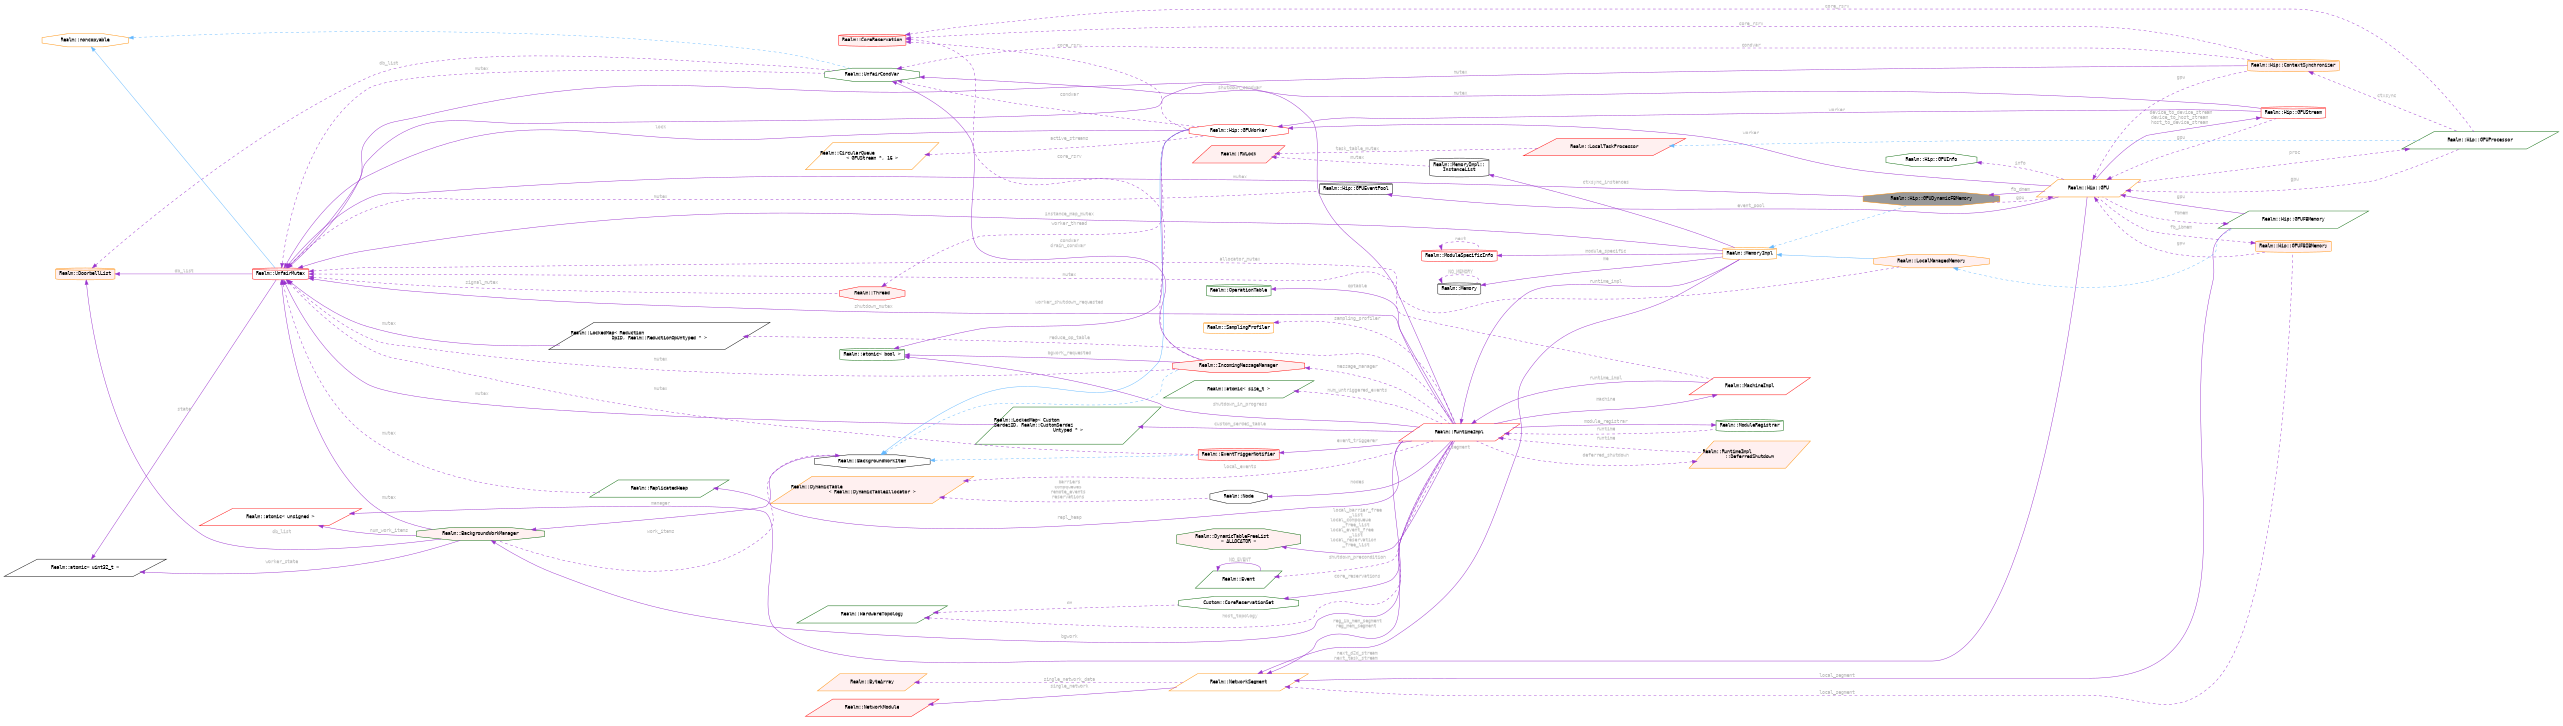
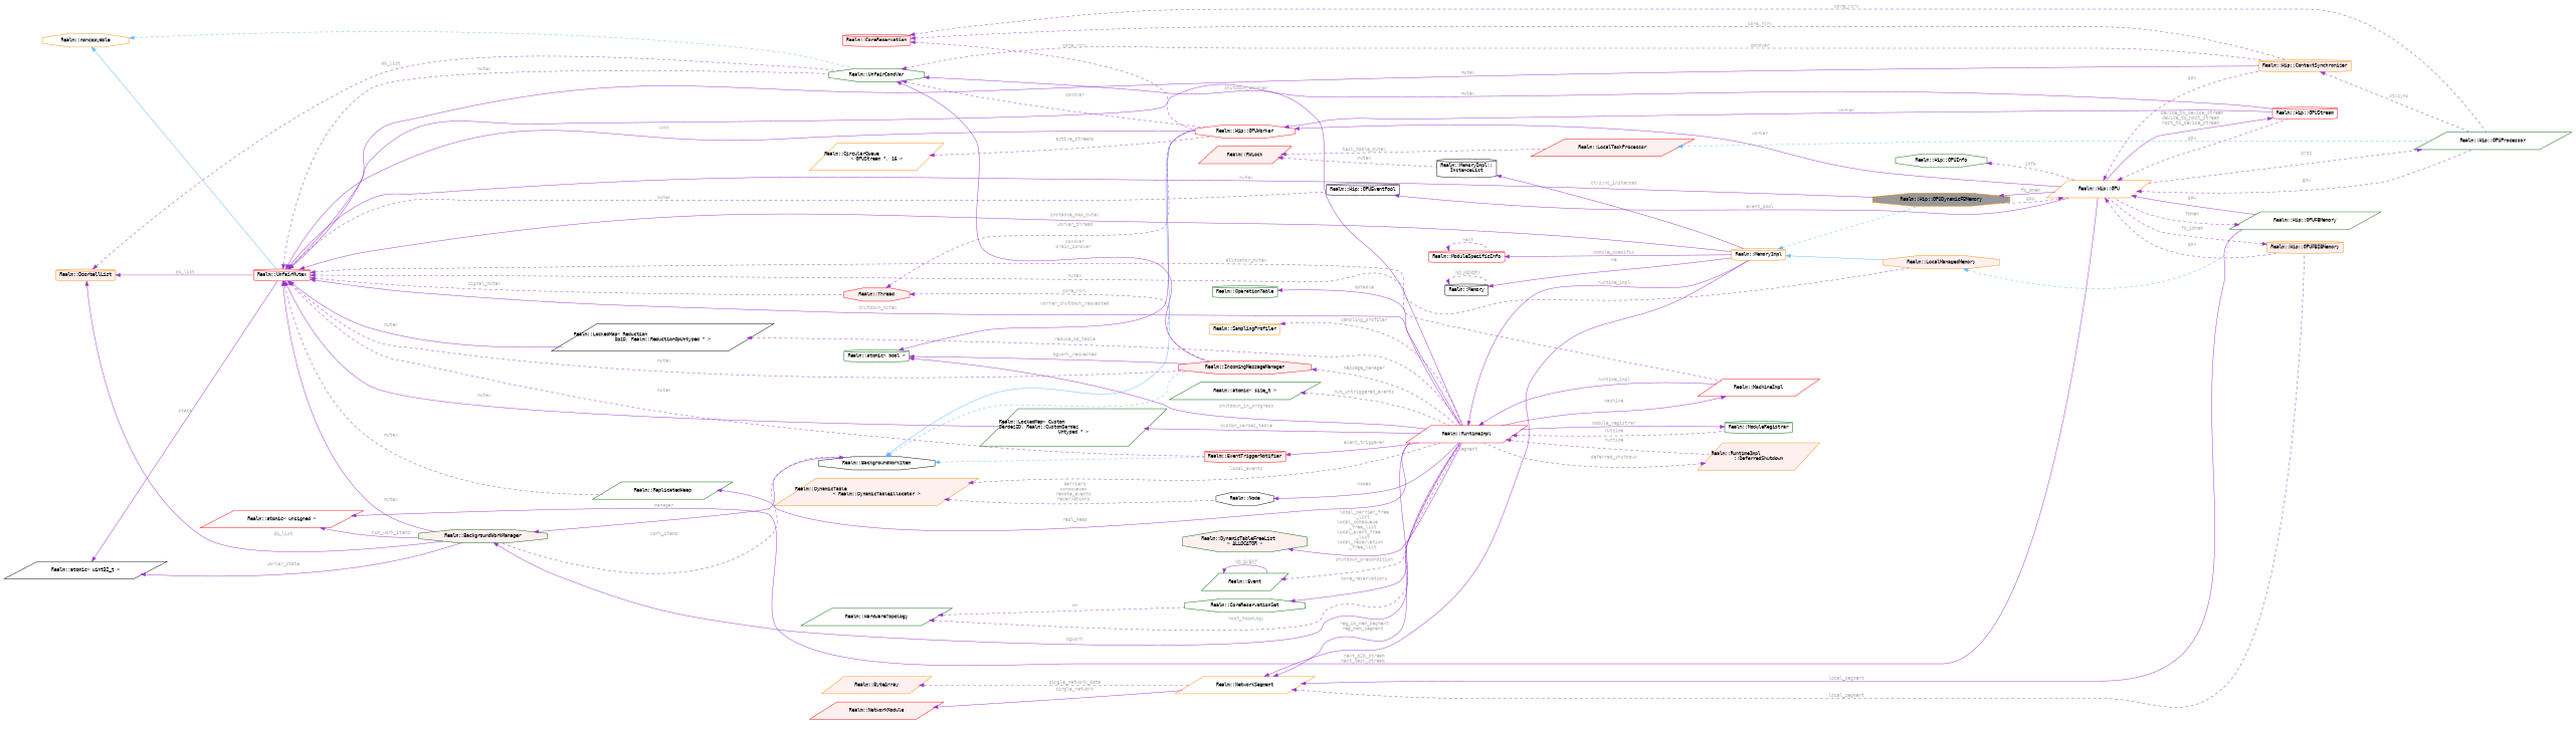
  digraph {
    fontname="DejaVu Sans Mono"
    rankdir=LR
    node [color=darkgreen fillcolor=white fontname="DejaVu Sans Mono" fontsize=10 shape=parallelogram style=filled]
    edge [color=darkorchid3 dir=back fontcolor=grey fontname="DejaVu Sans Mono" fontsize=10 labelfontname=Helvetica labelfontsize=10 style=dashed]
    n1 [color=darkorange fillcolor=grey60 fontcolor=black height=0.2 label="Realm::Hip::GPUDynamicFBMemory" shape=octagon width=0.4]
    n2 [color=darkorange height=0.2 label="Realm::Hip::GPU" width=0.4]
    n3 [height=0.2 label="Realm::Hip::GPUFBMemory" width=0.4]
    n4 [color=darkorange fillcolor="#FFF0F0" height=0.2 label="Realm::Hip::GPUFBIBMemory" shape=cylinder width=0.4]
    n5 [color=darkorange fillcolor="#FFF0F0" height=0.2 label="Realm::Hip::ContextSynchronizer" shape=cylinder width=0.4]
    n6 [color=red height=0.2 label="Realm::Hip::GPUStream" shape=cylinder width=0.4]
    n7 [height=0.2 label="Realm::Hip::GPUProcessor" width=0.4]
    n8 [color=darkorange height=0.2 label="Realm::MemoryImpl" shape=cylinder width=0.4]
    n9 [color=darkorange fillcolor="#FFF0F0" height=0.2 label="Realm::LocalManagedMemory" shape=octagon width=0.4]
    n10 [color=black height=0.2 label="Realm::Memory" shape=cylinder width=0.4]
    n11 [color=darkorange height=0.2 label="Realm::NetworkSegment" width=0.4]
    n12 [color=red height=0.2 label="Realm::RuntimeImpl" width=0.4]
    n13 [color=red height=0.2 label="Realm::MachineImpl" width=0.4]
    n14 [color=darkorange fillcolor="#FFF0F0" height=0.2 label="Realm::RuntimeImpl\l::DeferredShutdown" width=0.4]
    n15 [height=0.2 label="Realm::ModuleRegistrar" shape=cylinder width=0.4]
    n16 [color=red fillcolor="#FFF0F0" height=0.2 label="Realm::NetworkModule" width=0.4]
    n17 [color=darkorange fillcolor="#FFF0F0" height=0.2 label="Realm::ByteArray" width=0.4]
    n18 [color=red height=0.2 label="Realm::ModuleSpecificInfo" shape=cylinder width=0.4]
    n19 [color=red height=0.2 label="Realm::UnfairMutex" shape=cylinder width=0.4]
    n20 [color=black height=0.2 label="Realm::LockedMap\< Reduction\lOpID, Realm::ReductionOpUntyped * \>" width=0.4]
    n21 [height=0.2 label="Realm::LockedMap\< Custom\lSerdezID, Realm::CustomSerdez\lUntyped * \>" width=0.4]
    n22 [height=0.2 label="Realm::UnfairCondVar" shape=octagon width=0.4]
    n23 [fillcolor="#FFF0F0" height=0.2 label="Realm::BackgroundWorkManager" shape=octagon width=0.4]
    n24 [color=red fillcolor="#FFF0F0" height=0.2 label="Realm::IncomingMessageManager" shape=octagon width=0.4]
    n25 [color=red fillcolor="#FFF0F0" height=0.2 label="Realm::EventTriggerNotifier" shape=cylinder width=0.4]
    n26 [height=0.2 label="Realm::ReplicatedHeap" width=0.4]
    n27 [color=red height=0.2 label="Realm::Hip::GPUWorker" shape=octagon width=0.4]
    n28 [color=red fillcolor="#FFF0F0" height=0.2 label="Realm::Thread" shape=octagon width=0.4]
    n29 [color=black height=0.2 label="Realm::Hip::GPUEventPool" shape=cylinder width=0.4]
    n30 [color=black height=0.2 label="Realm::BackgroundWorkItem" shape=octagon width=0.4]
    n31 [color=darkorange height=0.2 label="Realm::noncopyable" shape=octagon width=0.4]
    n32 [color=black height=0.2 label="Realm::atomic\< uint32_t \>" width=0.4]
    n33 [color=darkorange fillcolor="#FFF0F0" height=0.2 label="Realm::DoorbellList" shape=cylinder width=0.4]
    n34 [color=black height=0.2 label="Realm::MemoryImpl::\lInstanceList" shape=cylinder width=0.4]
    n35 [color=red fillcolor="#FFF0F0" height=0.2 label="Realm::RWLock" width=0.4]
    n36 [color=red fillcolor="#FFF0F0" height=0.2 label="Realm::LocalTaskProcessor" width=0.4]
    n37 [height=0.2 label="Realm::atomic\< size_t \>" width=0.4]
    n38 [color=black height=0.2 label="Realm::Node" shape=octagon width=0.4]
    n39 [color=darkorange fillcolor="#FFF0F0" height=0.2 label="Realm::DynamicTable\l\< Realm::DynamicTableAllocator \>" width=0.4]
    n40 [fillcolor="#FFF0F0" height=0.2 label="Realm::DynamicTableFreeList\l\< ALLOCATOR \>" shape=octagon width=0.4]
    n41 [height=0.2 label="Realm::Event" width=0.4]
    n42 [height=0.2 label="Realm::atomic\< bool \>" shape=cylinder width=0.4]
    n43 [height=0.2 label="Realm::HardwareTopology" width=0.4]
-   n44 [height=0.2 label="Custom::CoreReservationSet" shape=octagon width=0.4]
+   n44 [height=0.2 label="Realm::CoreReservationSet" shape=octagon width=0.4]
    n45 [color=red height=0.2 label="Realm::atomic\< unsigned \>" width=0.4]
    n46 [color=red fillcolor="#FFF0F0" height=0.2 label="Realm::CoreReservation" shape=cylinder width=0.4]
    n47 [height=0.2 label="Realm::OperationTable" shape=cylinder width=0.4]
    n48 [color=darkorange height=0.2 label="Realm::SamplingProfiler" shape=cylinder width=0.4]
    n49 [height=0.2 label="Realm::Hip::GPUInfo" shape=octagon width=0.4]
    n50 [color=darkorange height=0.2 label="Realm::CircularQueue\l\< GPUStream *, 16 \>" width=0.4]
    n1 -> n2 [label=" fb_dmem" style=solid]
    n2 -> n1 [label=" gpu"]
    n2 -> n3 [label=" gpu" style=solid]
    n2 -> n4 [label=" gpu"]
    n2 -> n5 [label=" gpu"]
    n2 -> n6 [label=" gpu"]
    n2 -> n7 [label=" gpu"]
    n3 -> n2 [label=" fbmem"]
    n4 -> n2 [label=" fb_ibmem"]
    n5 -> n7 [label=" ctxsync"]
    n6 -> n2 [label=" device_to_device_stream\ndevice_to_host_stream\nhost_to_device_stream" style=solid]
    n7 -> n2 [label=" proc"]
    n8 -> n1 [color=steelblue1 fontcolor=""]
    n8 -> n9 [color=steelblue1 style=solid fontcolor=""]
    n9 -> n3 [color=steelblue1 fontcolor=""]
    n10 -> n8 [label=" me" style=solid]
    n10 -> n10 [label=" NO_MEMORY"]
    n11 -> n3 [label=" local_segment" style=solid]
    n11 -> n4 [label=" local_segment"]
    n11 -> n8 [label=" segment" style=solid]
    n11 -> n12 [label=" reg_ib_mem_segment\nreg_mem_segment" style=solid]
    n12 -> n8 [label=" runtime_impl" style=solid]
    n12 -> n13 [label=" runtime_impl" style=solid]
    n12 -> n14 [label=" runtime"]
    n12 -> n15 [label=" runtime"]
    n13 -> n12 [label=" machine" style=solid]
    n14 -> n12 [label=" deferred_shutdown"]
    n15 -> n12 [label=" module_registrar" style=solid]
    n16 -> n11 [label=" single_network" style=solid]
    n17 -> n11 [label=" single_network_data"]
    n18 -> n8 [label=" module_specific" style=solid]
    n18 -> n18 [label=" next"]
    n19 -> n1 [label=" mutex" style=solid]
    n19 -> n5 [label=" mutex" style=solid]
    n19 -> n6 [label=" mutex" style=solid]
    n19 -> n8 [label=" instance_map_mutex" style=solid]
    n19 -> n9 [label=" allocator_mutex"]
    n19 -> n12 [label=" shutdown_mutex" style=solid]
    n19 -> n13 [label=" mutex"]
    n19 -> n20 [label=" mutex" style=solid]
    n19 -> n21 [label=" mutex" style=solid]
    n19 -> n22 [label=" mutex"]
    n19 -> n23 [label=" mutex" style=solid]
    n19 -> n24 [label=" mutex"]
    n19 -> n25 [label=" mutex"]
    n19 -> n26 [label=" mutex"]
    n19 -> n27 [label=" lock" style=solid]
    n19 -> n28 [label=" signal_mutex"]
    n19 -> n29 [label=" mutex"]
    n20 -> n12 [label=" reduce_op_table"]
    n21 -> n12 [label=" custom_serdez_table" style=solid]
    n22 -> n5 [label=" condvar"]
    n22 -> n12 [label=" shutdown_condvar" style=solid]
    n22 -> n24 [label=" condvar\ndrain_condvar" style=solid]
    n22 -> n27 [label=" condvar"]
    n23 -> n12 [label=" bgwork" style=solid]
    n23 -> n30 [label=" manager" style=solid]
    n24 -> n12 [label=" message_manager"]
    n25 -> n12 [label=" event_triggerer" style=solid]
    n26 -> n12 [label=" repl_heap" style=solid]
    n27 -> n2 [label=" worker" style=solid]
    n27 -> n6 [label=" worker" style=solid]
    n28 -> n27 [label=" worker_thread"]
    n29 -> n2 [label=" event_pool" style=solid]
    n30 -> n23 [label=" work_items"]
    n30 -> n24 [color=steelblue1 fontcolor=""]
    n30 -> n25 [color=steelblue1 fontcolor=""]
    n30 -> n27 [color=steelblue1 style=solid fontcolor=""]
    n31 -> n19 [color=steelblue1 style=solid fontcolor=""]
    n31 -> n22 [color=steelblue1 fontcolor=""]
    n32 -> n19 [label=" state" style=solid]
    n32 -> n23 [label=" worker_state" style=solid]
    n33 -> n19 [label=" db_list" style=solid]
    n33 -> n22 [label=" db_list"]
    n33 -> n23 [label=" db_list" style=solid]
    n34 -> n8 [label=" ctxsync_instances" style=solid]
    n35 -> n34 [label=" mutex"]
    n35 -> n36 [label=" task_table_mutex"]
    n36 -> n7 [color=steelblue1 fontcolor=""]
    n37 -> n12 [label=" num_untriggered_events"]
    n38 -> n12 [label=" nodes" style=solid]
    n39 -> n12 [label=" local_events"]
    n39 -> n38 [label=" barriers\ncompqueues\nremote_events\nreservations"]
    n40 -> n12 [label=" local_barrier_free\l_list\nlocal_compqueue\l_free_list\nlocal_event_free\l_list\nlocal_reservation\l_free_list" style=solid]
    n41 -> n12 [label=" shutdown_precondition"]
    n41 -> n41 [label=" NO_EVENT" style=solid]
    n42 -> n12 [label=" shutdown_in_progress" style=solid]
    n42 -> n24 [label=" bgwork_requested" style=solid]
    n42 -> n27 [label=" worker_shutdown_requested" style=solid]
    n43 -> n12 [label=" host_topology"]
    n43 -> n44 [label=" cm"]
    n44 -> n12 [label=" core_reservations" style=solid]
    n45 -> n2 [label=" next_d2d_stream\nnext_task_stream" style=solid]
    n45 -> n23 [label=" num_work_items" style=solid]
    n46 -> n5 [label=" core_rsrv"]
    n46 -> n7 [label=" core_rsrv"]
-   n46 -> n24 [label=" core_rsrv"]
+   n28 -> n24 [label=" core_rsrv"]
    n46 -> n27 [label=" core_rsrv"]
    n47 -> n12 [label=" optable" style=solid]
    n48 -> n12 [label=" sampling_profiler"]
    n49 -> n2 [label=" info"]
    n50 -> n27 [label=" active_streams"]
  }
